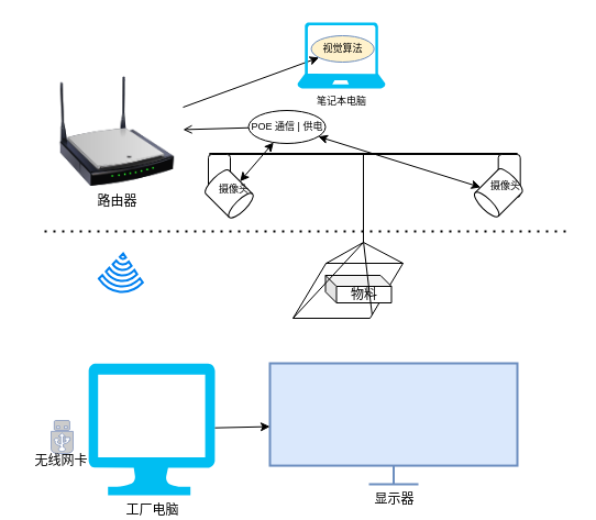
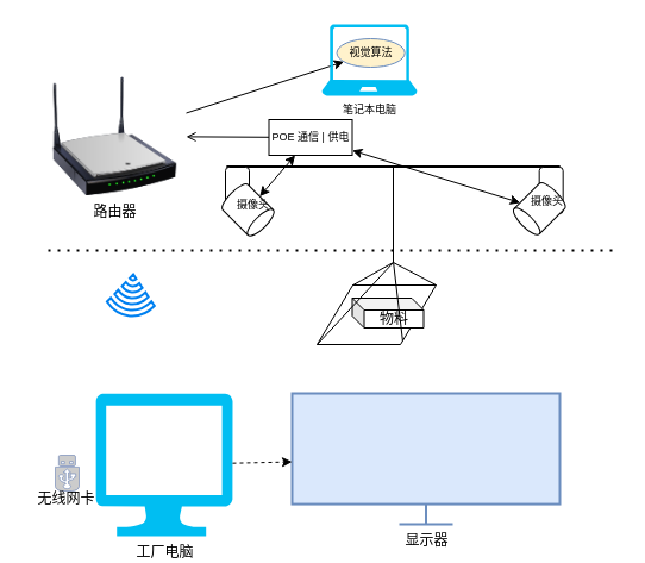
  <mxCell id="0" />
  <mxCell id="1" parent="0" />
  <mxCell id="2" value="" style="rounded=1;whiteSpace=wrap;html=1;" parent="1" vertex="1"><mxGeometry x="190" y="139" width="280" height="1" as="geometry" /></mxCell>
- <mxCell id="3" value="POE 通信 | 供电" style="ellipse;whiteSpace=wrap;html=1;fontSize=9;" parent="1" vertex="1"><mxGeometry x="225.5" y="100" width="70" height="30" as="geometry" /></mxCell>
- <mxCell id="4" value="路由器" style="image;html=1;image=img/lib/clip_art/networking/Wireless_Router_N_128x128.png" parent="1" vertex="1"><mxGeometry x="46" y="69" width="120" height="100" as="geometry" /></mxCell>
+ <mxCell id="3" value="POE 通信 | 供电" style="whiteSpace=wrap;html=1;fontSize=9;rounded=0;" parent="1" vertex="1"><mxGeometry x="225.5" y="100" width="70" height="30" as="geometry" /></mxCell>
+ <mxCell id="4" value="路由器" style="image;html=1;image=img/lib/clip_art/networking/Wireless_Router_N_128x128.png" parent="1" vertex="1"><mxGeometry x="36" y="64" width="120" height="100" as="geometry" /></mxCell>
  <mxCell id="5" value="" style="endArrow=open;html=1;rounded=0;" parent="1" source="3" target="4" edge="1"><mxGeometry width="50" height="50" relative="1" as="geometry"><mxPoint x="300" y="260" as="sourcePoint" /><mxPoint x="350" y="210" as="targetPoint" /></mxGeometry></mxCell>
  <mxCell id="6" value="" style="endArrow=none;html=1;rounded=0;entryX=0.5;entryY=0;entryDx=0;entryDy=0;" parent="1" target="2" edge="1"><mxGeometry width="50" height="50" relative="1" as="geometry"><mxPoint x="330" y="220" as="sourcePoint" /><mxPoint x="430" y="230" as="targetPoint" /></mxGeometry></mxCell>
  <mxCell id="7" value="工厂电脑" style="verticalLabelPosition=bottom;html=1;verticalAlign=top;align=center;strokeColor=none;fillColor=#00BEF2;shape=mxgraph.azure.computer;pointerEvents=1;" parent="1" vertex="1"><mxGeometry x="80" y="330" width="115" height="120" as="geometry" /></mxCell>
  <mxCell id="8" value="" style="html=1;verticalLabelPosition=bottom;align=center;labelBackgroundColor=#ffffff;verticalAlign=top;strokeWidth=2;strokeColor=#0080F0;shadow=0;dashed=0;shape=mxgraph.ios7.icons.wifi;pointerEvents=1;rotation=5;direction=west;" parent="1" vertex="1"><mxGeometry x="90" y="230" width="40" height="35" as="geometry" /></mxCell>
  <mxCell id="9" value="显示器" style="html=1;verticalLabelPosition=bottom;align=center;labelBackgroundColor=#ffffff;verticalAlign=top;strokeWidth=2;strokeColor=#6c8ebf;shadow=0;dashed=0;shape=mxgraph.ios7.icons.monitor;fillColor=#dae8fc;" parent="1" vertex="1"><mxGeometry x="245" y="330" width="225" height="110" as="geometry" /></mxCell>
- <mxCell id="10" value="" style="endArrow=classic;html=1;rounded=0;" parent="1" source="7" target="9" edge="1"><mxGeometry width="50" height="50" relative="1" as="geometry"><mxPoint x="250" y="390" as="sourcePoint" /><mxPoint x="300" y="340" as="targetPoint" /></mxGeometry></mxCell>
+ <mxCell id="10" value="" style="endArrow=classic;html=1;rounded=0;dashed=1;" parent="1" source="7" target="9" edge="1"><mxGeometry width="50" height="50" relative="1" as="geometry"><mxPoint x="250" y="390" as="sourcePoint" /><mxPoint x="300" y="340" as="targetPoint" /></mxGeometry></mxCell>
  <mxCell id="11" value="" style="endArrow=classic;html=1;rounded=0;" parent="1" source="4" target="17" edge="1"><mxGeometry width="50" height="50" relative="1" as="geometry"><mxPoint x="330" y="100" as="sourcePoint" /><mxPoint x="380" y="50" as="targetPoint" /></mxGeometry></mxCell>
  <mxCell id="12" value="" style="fontColor=#0066CC;verticalAlign=top;verticalLabelPosition=bottom;labelPosition=center;align=center;html=1;outlineConnect=0;fillColor=#CCCCCC;strokeColor=#6881B3;gradientColor=none;gradientDirection=north;strokeWidth=2;shape=mxgraph.networks.usb_stick;" parent="1" vertex="1"><mxGeometry x="46" y="382" width="20" height="30" as="geometry" /></mxCell>
  <mxCell id="13" value="无线网卡" style="text;html=1;align=center;verticalAlign=middle;resizable=0;points=[];autosize=1;strokeColor=none;fillColor=none;" parent="1" vertex="1"><mxGeometry x="20" y="404" width="70" height="30" as="geometry" /></mxCell>
  <mxCell id="14" style="edgeStyle=orthogonalEdgeStyle;rounded=0;orthogonalLoop=1;jettySize=auto;html=1;exitX=0.5;exitY=1;exitDx=0;exitDy=0;exitPerimeter=0;" parent="1" source="12" target="12" edge="1"><mxGeometry relative="1" as="geometry" /></mxCell>
  <mxCell id="15" value="" style="group" parent="1" vertex="1" connectable="0"><mxGeometry x="270" y="20" width="80" height="60" as="geometry" /></mxCell>
  <mxCell id="16" value="笔记本电脑" style="verticalLabelPosition=bottom;html=1;verticalAlign=top;align=center;strokeColor=none;fillColor=#00BEF2;shape=mxgraph.azure.laptop;pointerEvents=1;fontSize=9;" parent="15" vertex="1"><mxGeometry width="80" height="60" as="geometry" /></mxCell>
  <mxCell id="17" value="视觉算法" style="ellipse;whiteSpace=wrap;html=1;fontSize=9;fillColor=#fff2cc;strokeColor=#6c8ebf;" parent="15" vertex="1"><mxGeometry x="12.571" y="12" width="57.143" height="24" as="geometry" /></mxCell>
  <mxCell id="18" value="" style="group" parent="1" vertex="1" connectable="0"><mxGeometry x="428.001" y="140" width="55.749" height="59.679" as="geometry" /></mxCell>
  <mxCell id="19" value="" style="rounded=1;whiteSpace=wrap;html=1;direction=south;" parent="18" vertex="1"><mxGeometry x="24.679" width="20" height="39" as="geometry" /></mxCell>
  <mxCell id="20" value="" style="shape=cylinder3;whiteSpace=wrap;html=1;boundedLbl=1;backgroundOutline=1;size=4.995;direction=south;rotation=-225;" parent="18" vertex="1"><mxGeometry x="4.749" y="19.93" width="40" height="30" as="geometry" /></mxCell>
  <mxCell id="21" value="摄像头" style="text;html=1;align=center;verticalAlign=middle;resizable=0;points=[];autosize=1;strokeColor=none;fillColor=none;fontSize=9;" parent="18" vertex="1"><mxGeometry x="5.749" y="19" width="50" height="20" as="geometry" /></mxCell>
  <mxCell id="22" value="" style="rounded=1;whiteSpace=wrap;html=1;direction=south;" parent="1" vertex="1"><mxGeometry x="189" y="140" width="20" height="39" as="geometry" /></mxCell>
  <mxCell id="23" value="" style="shape=cylinder3;whiteSpace=wrap;html=1;boundedLbl=1;backgroundOutline=1;size=4.995;direction=south;rotation=45;" parent="1" vertex="1"><mxGeometry x="187.93" y="160.93" width="40" height="30" as="geometry" /></mxCell>
  <mxCell id="24" value="摄像头" style="text;html=1;align=center;verticalAlign=middle;resizable=0;points=[];autosize=1;strokeColor=none;fillColor=none;fontSize=9;" parent="1" vertex="1"><mxGeometry x="186.93" y="161.93" width="50" height="20" as="geometry" /></mxCell>
  <mxCell id="25" value="" style="shape=parallelogram;perimeter=parallelogramPerimeter;whiteSpace=wrap;html=1;fixedSize=1;size=30;" parent="1" vertex="1"><mxGeometry x="266" y="239" width="100" height="50" as="geometry" /></mxCell>
  <mxCell id="26" value="物料" style="shape=cube;whiteSpace=wrap;html=1;boundedLbl=1;backgroundOutline=1;darkOpacity=0.05;darkOpacity2=0.1;size=10;" parent="1" vertex="1"><mxGeometry x="295.5" y="250" width="60" height="25" as="geometry" /></mxCell>
  <mxCell id="27" value="" style="endArrow=none;html=1;rounded=0;exitX=0.297;exitY=0.006;exitDx=0;exitDy=0;exitPerimeter=0;" parent="1" source="25" edge="1"><mxGeometry width="50" height="50" relative="1" as="geometry"><mxPoint x="326" y="209" as="sourcePoint" /><mxPoint x="330" y="220" as="targetPoint" /></mxGeometry></mxCell>
  <mxCell id="28" value="" style="endArrow=none;html=1;rounded=0;exitX=1;exitY=0;exitDx=0;exitDy=0;" parent="1" source="25" edge="1"><mxGeometry width="50" height="50" relative="1" as="geometry"><mxPoint x="336" y="219" as="sourcePoint" /><mxPoint x="330" y="220" as="targetPoint" /></mxGeometry></mxCell>
  <mxCell id="29" value="" style="endArrow=none;html=1;rounded=0;exitX=0;exitY=1;exitDx=0;exitDy=0;" parent="1" source="25" edge="1"><mxGeometry width="50" height="50" relative="1" as="geometry"><mxPoint x="346" y="229" as="sourcePoint" /><mxPoint x="330" y="220" as="targetPoint" /></mxGeometry></mxCell>
  <mxCell id="30" value="" style="endArrow=none;html=1;rounded=0;exitX=0.75;exitY=1;exitDx=0;exitDy=0;" parent="1" source="25" edge="1"><mxGeometry width="50" height="50" relative="1" as="geometry"><mxPoint x="275" y="309" as="sourcePoint" /><mxPoint x="330" y="219" as="targetPoint" /></mxGeometry></mxCell>
  <mxCell id="31" value="" style="endArrow=none;dashed=1;html=1;dashPattern=1 3;strokeWidth=2;rounded=0;" parent="1" edge="1"><mxGeometry width="50" height="50" relative="1" as="geometry"><mxPoint x="40" y="210" as="sourcePoint" /><mxPoint x="520" y="210" as="targetPoint" /></mxGeometry></mxCell>
  <mxCell id="32" value="" style="endArrow=classic;startArrow=classic;html=1;rounded=0;" edge="1" parent="1" source="23" target="3"><mxGeometry width="50" height="50" relative="1" as="geometry"><mxPoint x="270" y="210" as="sourcePoint" /><mxPoint x="320" y="160" as="targetPoint" /></mxGeometry></mxCell>
  <mxCell id="33" value="" style="endArrow=classic;startArrow=classic;html=1;rounded=0;" edge="1" parent="1" source="20" target="3"><mxGeometry width="50" height="50" relative="1" as="geometry"><mxPoint x="218" y="165" as="sourcePoint" /><mxPoint x="233" y="130" as="targetPoint" /></mxGeometry></mxCell>
